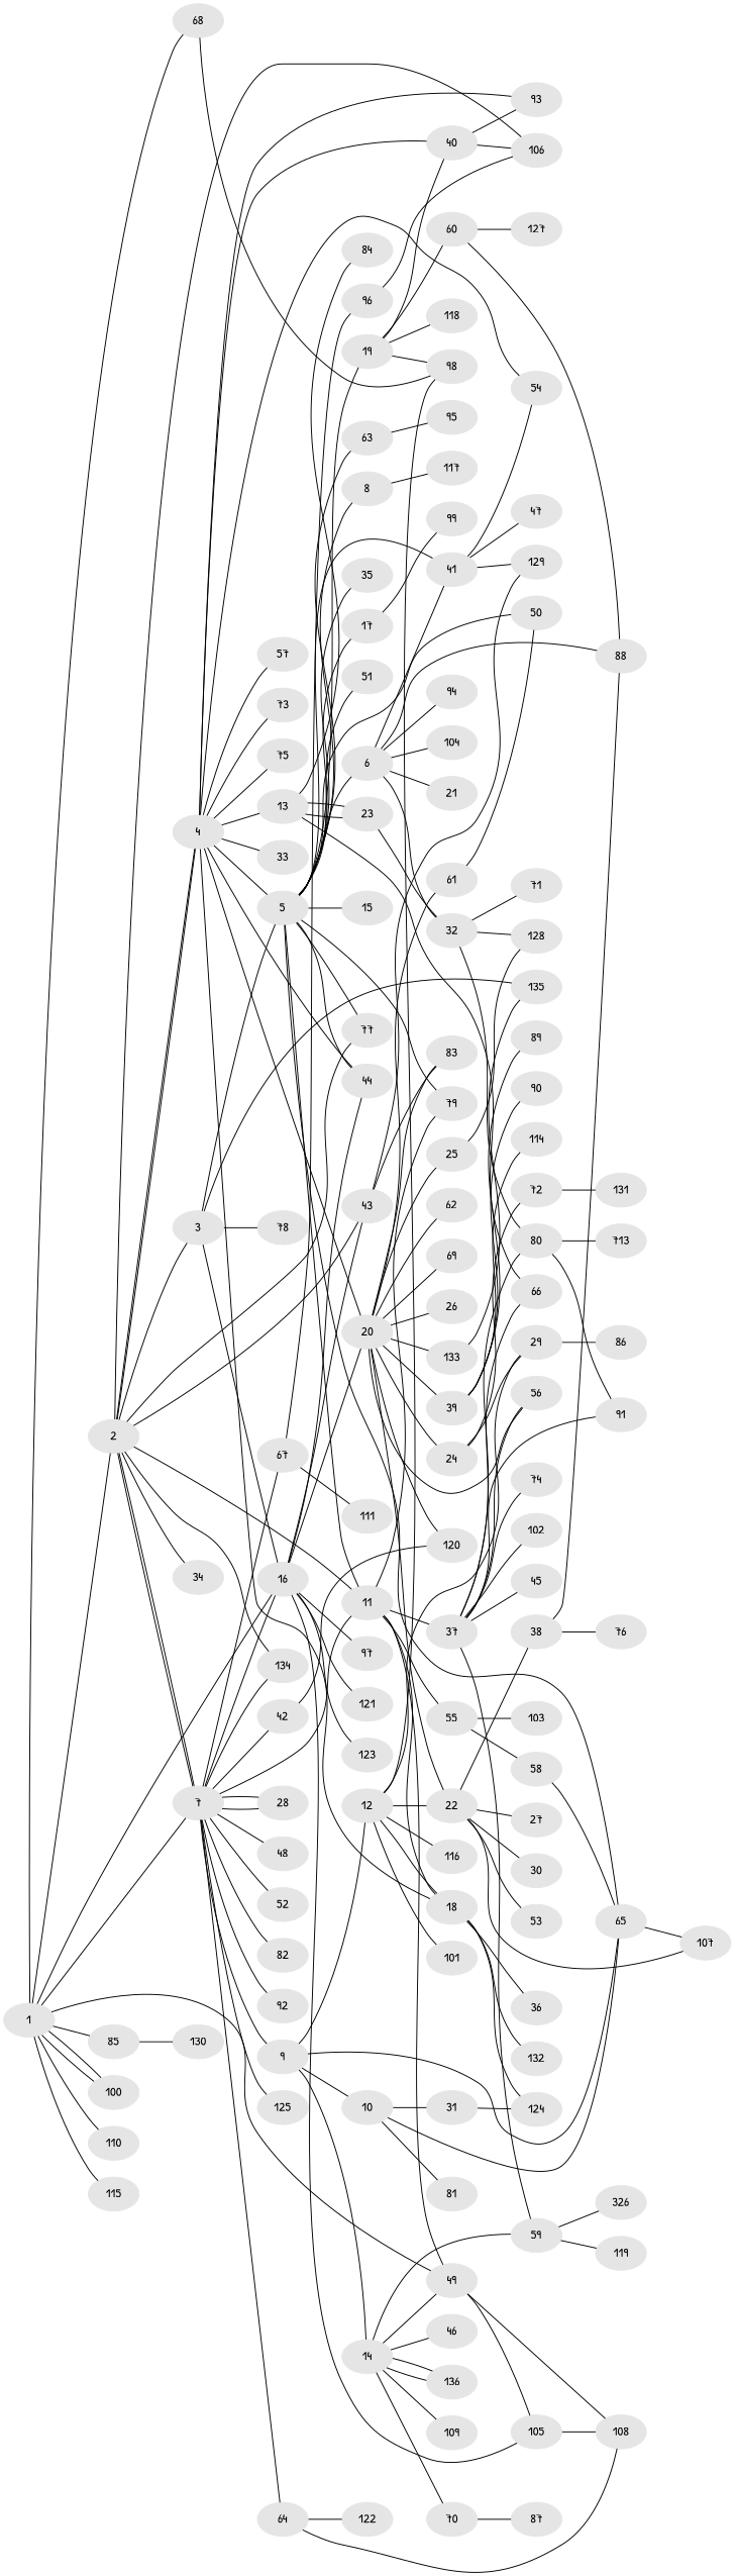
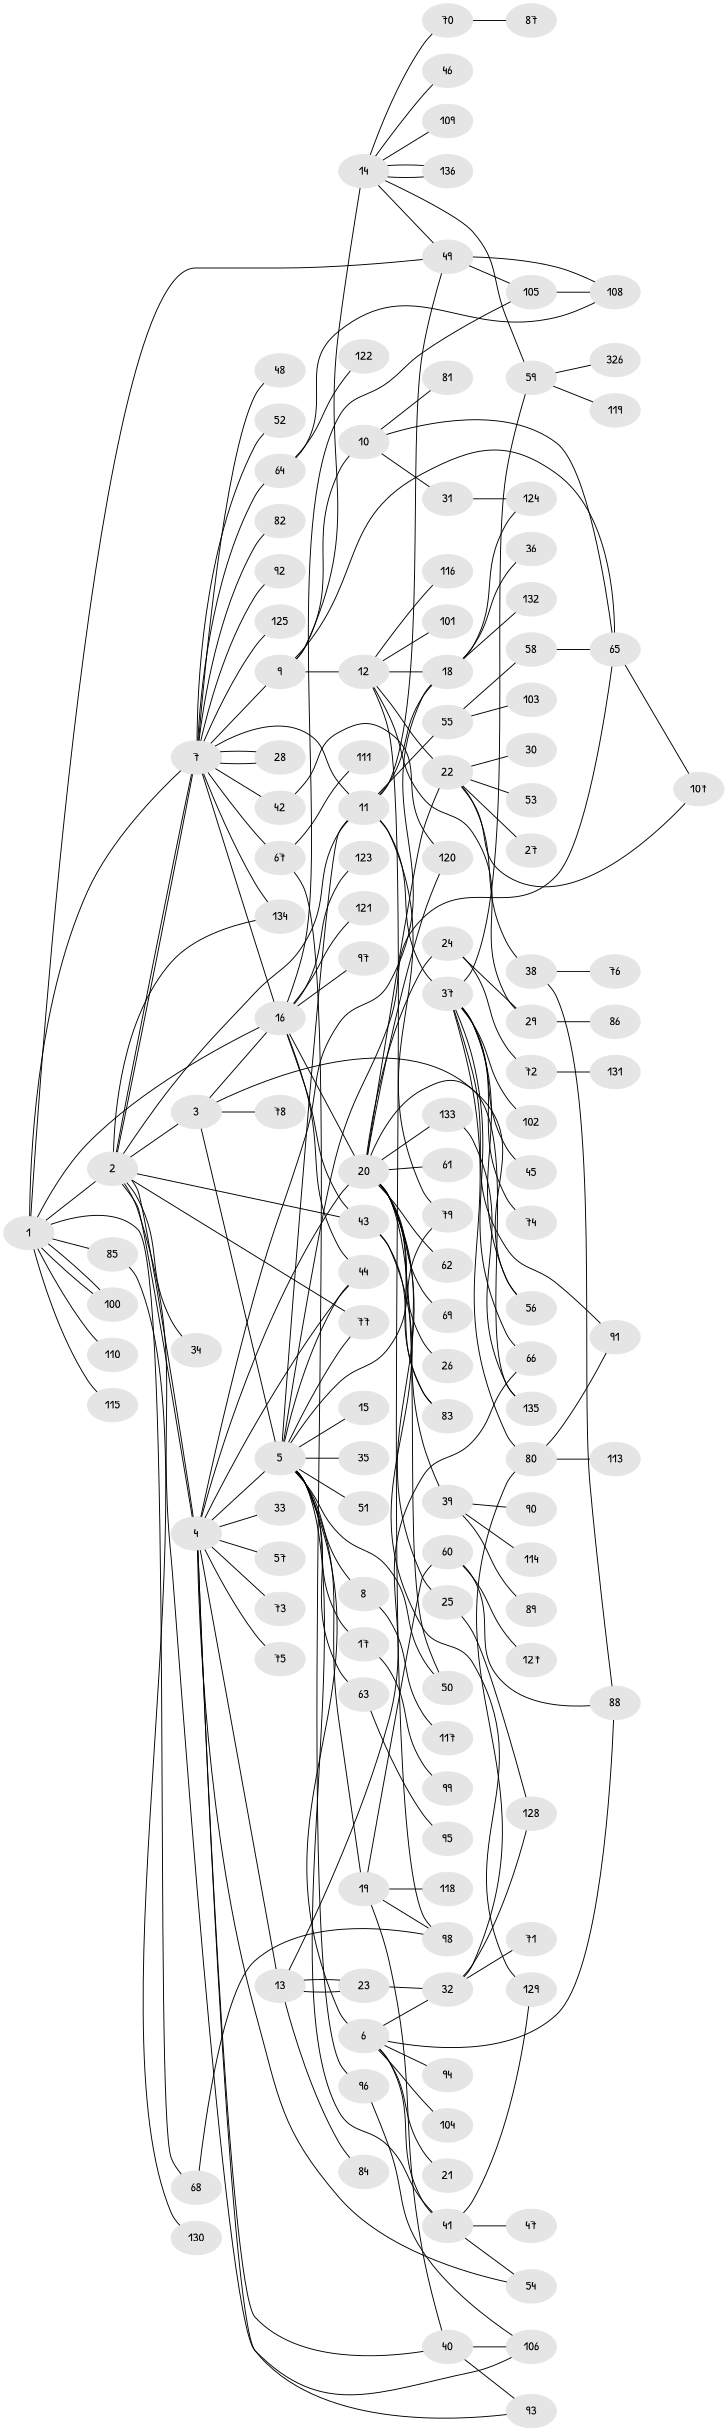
  graph {
    fontname="Patrick Hand"
    rankdir=LR
    node [color=gray90 fontname="Patrick Hand" style=filled]
    edge [fontname="Patrick Hand"]
    1
    2
    7
    16
    49
    68
    85
    100
    110
    115
    3
    4
    11
    34
    43
    77
    106
    134
    9
    28
    42
    48
    52
    64
    67
    82
    92
    125
    20
    44
    97
    105
    121
    123
    108
    98
    130
    5
    78
    135
    13
    18
    33
    40
    54
    57
    73
    75
    93
    79
    37
    55
    83
    129
    6
    8
    15
    17
    19
    35
    41
    50
    51
    63
    65
    23
    66
    84
    36
    124
    132
    22
    24
    25
    26
    39
    56
    61
    62
    69
    120
    133
    21
    32
    88
    94
    104
    117
    99
    60
    118
    47
    95
    107
    80
    128
    71
    10
    12
    14
    122
    96
    111
    31
    81
    29
    101
    116
    46
    59
    70
    109
    136
    45
    74
    91
    102
    58
    103
    27
    30
    38
    53
    86
    119
    n126 [label=326]
    87
-   113 [label=713]
+   113
    127
    72
    89
    90
    114
    76
    131
    1 -- 2
    1 -- 7
    1 -- 16
    1 -- 49
    1 -- 68
    1 -- 85
    1 -- 100
    1 -- 100
    1 -- 110
    1 -- 115
    2 -- 7
    2 -- 7
    2 -- 3
    2 -- 4
    2 -- 4
    2 -- 11
    2 -- 34
    2 -- 43
    2 -- 77
    2 -- 106
    2 -- 134
    7 -- 16
    7 -- 11
    7 -- 134
    7 -- 9
    7 -- 28
    7 -- 28
    7 -- 42
    7 -- 48
    7 -- 52
    7 -- 64
    7 -- 67
    7 -- 82
    7 -- 92
    7 -- 125
    16 -- 43
    16 -- 20
    16 -- 44
    16 -- 97
    16 -- 105
    16 -- 121
    16 -- 123
    49 -- 105
    49 -- 108
    68 -- 98
    85 -- 130
    3 -- 16
    3 -- 5
    3 -- 78
    3 -- 135
    4 -- 20
    4 -- 44
    4 -- 5
    4 -- 13
    4 -- 18
    4 -- 33
    4 -- 40
    4 -- 54
    4 -- 57
    4 -- 73
    4 -- 75
    4 -- 93
    11 -- 49
    11 -- 18
    11 -- 79
    11 -- 37
    11 -- 55
    43 -- 83
    43 -- 129
    9 -- 65
    9 -- 10
    9 -- 12
    9 -- 14
    42 -- 120
    64 -- 108
    64 -- 122
    67 -- 96
    67 -- 111
    20 -- 83
-   61 -- 50
+   20 -- 50
    20 -- 22
    20 -- 24
    20 -- 25
    20 -- 26
    20 -- 39
    20 -- 56
    20 -- 61
    20 -- 62
    20 -- 69
    20 -- 120
    20 -- 133
    105 -- 108
    5 -- 11
    5 -- 77
    5 -- 44
    5 -- 79
    5 -- 6
    5 -- 8
    5 -- 15
    5 -- 17
    5 -- 19
    5 -- 35
    5 -- 41
    5 -- 50
    5 -- 51
    5 -- 63
    5 -- 65
    13 -- 23
    13 -- 23
    13 -- 66
    13 -- 84
    18 -- 36
    18 -- 124
    18 -- 132
    40 -- 106
    40 -- 93
    37 -- 66
    37 -- 56
    37 -- 80
    37 -- 59
    37 -- 45
    37 -- 74
    37 -- 91
    37 -- 102
    55 -- 58
    55 -- 103
    6 -- 41
    6 -- 21
    6 -- 32
    6 -- 88
    6 -- 94
    6 -- 104
    8 -- 117
    17 -- 99
    19 -- 98
    19 -- 40
    19 -- 60
    19 -- 118
    41 -- 54
    41 -- 129
    41 -- 47
    63 -- 95
    65 -- 107
    23 -- 32
    22 -- 107
    22 -- 27
    22 -- 30
    22 -- 38
    22 -- 53
    24 -- 29
    24 -- 72
    25 -- 128
    39 -- 89
    39 -- 90
    39 -- 114
    133 -- 135
    32 -- 80
    32 -- 128
    32 -- 71
    60 -- 88
    60 -- 127
    80 -- 91
    80 -- 113
    10 -- 65
    10 -- 31
    10 -- 81
    12 -- 98
    12 -- 18
    12 -- 22
    12 -- 29
    12 -- 101
    12 -- 116
    14 -- 49
    14 -- 46
    14 -- 59
    14 -- 70
    14 -- 109
    14 -- 136
    14 -- 136
    96 -- 106
    31 -- 124
    29 -- 86
    59 -- 119
    59 -- n126
    70 -- 87
    58 -- 65
    38 -- 88
    38 -- 76
    72 -- 131
  }
